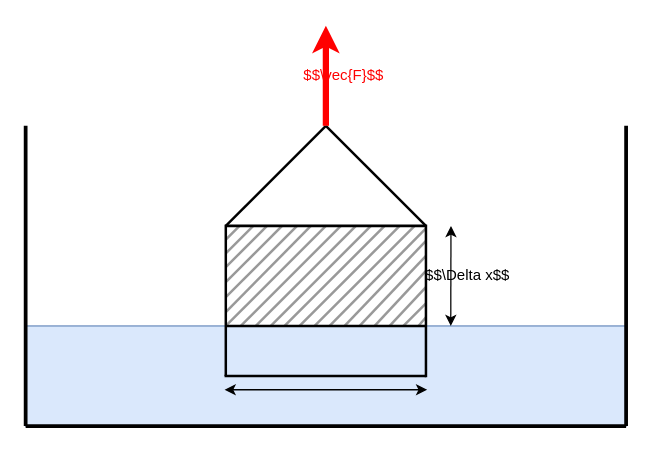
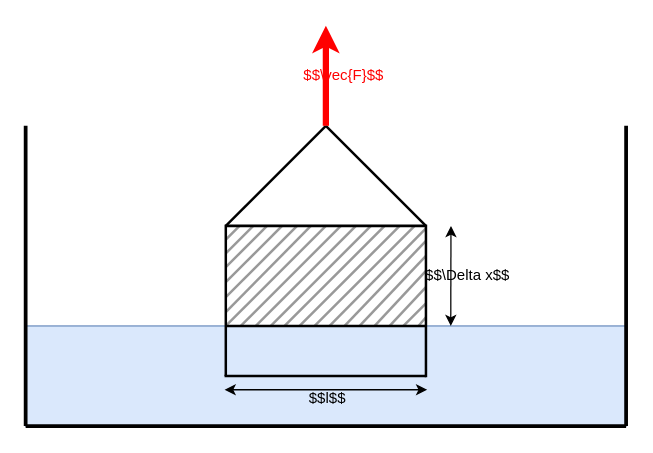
  <mxCell id="0" />
  <mxCell id="1" parent="0" />
  <mxCell id="2" value="" style="rounded=0;whiteSpace=wrap;html=1;fillColor=#dae8fc;strokeColor=#6c8ebf;" vertex="1" parent="1"><mxGeometry x="20" y="260" width="480" height="80" as="geometry" /></mxCell>
  <mxCell id="3" value="" style="endArrow=none;html=1;rounded=0;strokeWidth=3;" edge="1" parent="1"><mxGeometry width="50" height="50" relative="1" as="geometry"><mxPoint x="20" y="340" as="sourcePoint" /><mxPoint x="20" y="100" as="targetPoint" /></mxGeometry></mxCell>
  <mxCell id="4" value="" style="endArrow=none;html=1;rounded=0;strokeWidth=3;" edge="1" parent="1"><mxGeometry width="50" height="50" relative="1" as="geometry"><mxPoint x="500" y="340" as="sourcePoint" /><mxPoint x="500" y="100" as="targetPoint" /></mxGeometry></mxCell>
  <mxCell id="5" value="" style="endArrow=none;html=1;rounded=0;strokeWidth=3;" edge="1" parent="1"><mxGeometry width="50" height="50" relative="1" as="geometry"><mxPoint x="500" y="340" as="sourcePoint" /><mxPoint x="20" y="340" as="targetPoint" /></mxGeometry></mxCell>
  <mxCell id="6" value="" style="endArrow=none;html=1;rounded=0;strokeWidth=2;" edge="1" parent="1"><mxGeometry width="50" height="50" relative="1" as="geometry"><mxPoint x="340" y="300" as="sourcePoint" /><mxPoint x="179" y="300" as="targetPoint" /></mxGeometry></mxCell>
  <mxCell id="7" value="" style="endArrow=none;html=1;rounded=0;strokeWidth=2;" edge="1" parent="1"><mxGeometry width="50" height="50" relative="1" as="geometry"><mxPoint x="260" y="100" as="sourcePoint" /><mxPoint x="180" y="180" as="targetPoint" /></mxGeometry></mxCell>
  <mxCell id="8" value="" style="endArrow=none;html=1;rounded=0;strokeWidth=2;" edge="1" parent="1"><mxGeometry width="50" height="50" relative="1" as="geometry"><mxPoint x="260" y="100" as="sourcePoint" /><mxPoint x="340" y="180" as="targetPoint" /></mxGeometry></mxCell>
  <mxCell id="9" value="" style="endArrow=none;html=1;rounded=0;strokeWidth=2;strokeColor=#999999;" edge="1" parent="1"><mxGeometry width="50" height="50" relative="1" as="geometry"><mxPoint x="260" y="180" as="sourcePoint" /><mxPoint x="180" y="260" as="targetPoint" /></mxGeometry></mxCell>
  <mxCell id="10" value="" style="endArrow=none;html=1;rounded=0;strokeWidth=2;strokeColor=#999999;" edge="1" parent="1"><mxGeometry width="50" height="50" relative="1" as="geometry"><mxPoint x="272" y="180" as="sourcePoint" /><mxPoint x="192" y="260" as="targetPoint" /></mxGeometry></mxCell>
  <mxCell id="11" value="" style="endArrow=none;html=1;rounded=0;strokeWidth=2;strokeColor=#999999;" edge="1" parent="1"><mxGeometry width="50" height="50" relative="1" as="geometry"><mxPoint x="284" y="180" as="sourcePoint" /><mxPoint x="204" y="260" as="targetPoint" /></mxGeometry></mxCell>
  <mxCell id="12" value="" style="endArrow=none;html=1;rounded=0;strokeWidth=2;strokeColor=#999999;" edge="1" parent="1"><mxGeometry width="50" height="50" relative="1" as="geometry"><mxPoint x="296" y="180" as="sourcePoint" /><mxPoint x="216" y="260" as="targetPoint" /></mxGeometry></mxCell>
  <mxCell id="13" value="" style="endArrow=none;html=1;rounded=0;strokeWidth=2;strokeColor=#999999;" edge="1" parent="1"><mxGeometry width="50" height="50" relative="1" as="geometry"><mxPoint x="307" y="180" as="sourcePoint" /><mxPoint x="227" y="260" as="targetPoint" /></mxGeometry></mxCell>
  <mxCell id="14" value="" style="endArrow=none;html=1;rounded=0;strokeWidth=2;strokeColor=#999999;" edge="1" parent="1"><mxGeometry width="50" height="50" relative="1" as="geometry"><mxPoint x="319" y="180" as="sourcePoint" /><mxPoint x="239" y="260" as="targetPoint" /></mxGeometry></mxCell>
  <mxCell id="15" value="" style="endArrow=none;html=1;rounded=0;strokeWidth=2;strokeColor=#999999;" edge="1" parent="1"><mxGeometry width="50" height="50" relative="1" as="geometry"><mxPoint x="331" y="180" as="sourcePoint" /><mxPoint x="251" y="260" as="targetPoint" /></mxGeometry></mxCell>
  <mxCell id="16" value="" style="endArrow=none;html=1;rounded=0;strokeWidth=2;strokeColor=#999999;" edge="1" parent="1"><mxGeometry width="50" height="50" relative="1" as="geometry"><mxPoint x="340" y="182" as="sourcePoint" /><mxPoint x="263" y="260" as="targetPoint" /></mxGeometry></mxCell>
  <mxCell id="17" value="" style="endArrow=none;html=1;rounded=0;strokeWidth=2;strokeColor=#999999;" edge="1" parent="1"><mxGeometry width="50" height="50" relative="1" as="geometry"><mxPoint x="340" y="192" as="sourcePoint" /><mxPoint x="275" y="260" as="targetPoint" /></mxGeometry></mxCell>
  <mxCell id="18" value="" style="endArrow=none;html=1;rounded=0;strokeWidth=2;strokeColor=#999999;" edge="1" parent="1"><mxGeometry width="50" height="50" relative="1" as="geometry"><mxPoint x="340" y="204" as="sourcePoint" /><mxPoint x="287" y="260" as="targetPoint" /></mxGeometry></mxCell>
  <mxCell id="19" value="" style="endArrow=none;html=1;rounded=0;strokeWidth=2;strokeColor=#999999;" edge="1" parent="1"><mxGeometry width="50" height="50" relative="1" as="geometry"><mxPoint x="340" y="216" as="sourcePoint" /><mxPoint x="299" y="260" as="targetPoint" /></mxGeometry></mxCell>
  <mxCell id="20" value="" style="endArrow=none;html=1;rounded=0;strokeWidth=2;strokeColor=#999999;" edge="1" parent="1"><mxGeometry width="50" height="50" relative="1" as="geometry"><mxPoint x="340" y="229" as="sourcePoint" /><mxPoint x="311" y="260" as="targetPoint" /></mxGeometry></mxCell>
  <mxCell id="21" value="" style="endArrow=none;html=1;rounded=0;strokeWidth=2;strokeColor=#999999;" edge="1" parent="1"><mxGeometry width="50" height="50" relative="1" as="geometry"><mxPoint x="340" y="242" as="sourcePoint" /><mxPoint x="322" y="260" as="targetPoint" /></mxGeometry></mxCell>
  <mxCell id="22" value="" style="endArrow=none;html=1;rounded=0;strokeWidth=2;strokeColor=#999999;" edge="1" parent="1"><mxGeometry width="50" height="50" relative="1" as="geometry"><mxPoint x="340" y="253" as="sourcePoint" /><mxPoint x="334" y="260" as="targetPoint" /></mxGeometry></mxCell>
  <mxCell id="23" value="" style="endArrow=none;html=1;rounded=0;strokeWidth=2;strokeColor=#999999;" edge="1" parent="1"><mxGeometry width="50" height="50" relative="1" as="geometry"><mxPoint x="237" y="180" as="sourcePoint" /><mxPoint x="180" y="237" as="targetPoint" /></mxGeometry></mxCell>
  <mxCell id="24" value="" style="endArrow=none;html=1;rounded=0;strokeWidth=2;strokeColor=#999999;" edge="1" parent="1"><mxGeometry width="50" height="50" relative="1" as="geometry"><mxPoint x="225" y="180" as="sourcePoint" /><mxPoint x="180" y="225" as="targetPoint" /></mxGeometry></mxCell>
  <mxCell id="25" value="" style="endArrow=none;html=1;rounded=0;strokeWidth=2;strokeColor=#999999;" edge="1" parent="1"><mxGeometry width="50" height="50" relative="1" as="geometry"><mxPoint x="213" y="180" as="sourcePoint" /><mxPoint x="180" y="213" as="targetPoint" /></mxGeometry></mxCell>
  <mxCell id="26" value="" style="endArrow=none;html=1;rounded=0;strokeWidth=2;strokeColor=#999999;" edge="1" parent="1"><mxGeometry width="50" height="50" relative="1" as="geometry"><mxPoint x="202" y="180" as="sourcePoint" /><mxPoint x="180" y="202" as="targetPoint" /></mxGeometry></mxCell>
  <mxCell id="27" value="" style="endArrow=none;html=1;rounded=0;strokeWidth=2;strokeColor=#999999;" edge="1" parent="1"><mxGeometry width="50" height="50" relative="1" as="geometry"><mxPoint x="191" y="180" as="sourcePoint" /><mxPoint x="180" y="191" as="targetPoint" /></mxGeometry></mxCell>
  <mxCell id="28" value="" style="endArrow=none;html=1;rounded=0;strokeWidth=2;strokeColor=#999999;" edge="1" parent="1"><mxGeometry width="50" height="50" relative="1" as="geometry"><mxPoint x="248" y="180" as="sourcePoint" /><mxPoint x="180" y="249" as="targetPoint" /></mxGeometry></mxCell>
  <mxCell id="29" value="" style="endArrow=none;html=1;rounded=0;strokeWidth=2;" edge="1" parent="1"><mxGeometry width="50" height="50" relative="1" as="geometry"><mxPoint x="340" y="180" as="sourcePoint" /><mxPoint x="180" y="180" as="targetPoint" /></mxGeometry></mxCell>
  <mxCell id="30" value="" style="endArrow=none;html=1;rounded=0;strokeWidth=2;" edge="1" parent="1"><mxGeometry width="50" height="50" relative="1" as="geometry"><mxPoint x="180" y="300" as="sourcePoint" /><mxPoint x="180" y="179" as="targetPoint" /></mxGeometry></mxCell>
  <mxCell id="31" value="" style="endArrow=none;html=1;rounded=0;strokeWidth=2;" edge="1" parent="1"><mxGeometry width="50" height="50" relative="1" as="geometry"><mxPoint x="340" y="260" as="sourcePoint" /><mxPoint x="180" y="260" as="targetPoint" /></mxGeometry></mxCell>
  <mxCell id="32" value="" style="endArrow=none;html=1;rounded=0;strokeWidth=2;" edge="1" parent="1"><mxGeometry width="50" height="50" relative="1" as="geometry"><mxPoint x="340" y="301" as="sourcePoint" /><mxPoint x="340" y="179" as="targetPoint" /></mxGeometry></mxCell>
  <mxCell id="33" value="" style="endArrow=classic;startArrow=classic;html=1;rounded=0;strokeColor=#000000;strokeWidth=1;" edge="1" parent="1"><mxGeometry width="50" height="50" relative="1" as="geometry"><mxPoint x="179" y="311" as="sourcePoint" /><mxPoint x="341" y="311" as="targetPoint" /></mxGeometry></mxCell>
+ <mxCell id="34" value="$$l$$" style="text;html=1;resizable=0;autosize=1;align=center;verticalAlign=middle;points=[];fillColor=none;strokeColor=none;rounded=0;" vertex="1" parent="1"><mxGeometry x="241" y="308" width="40" height="20" as="geometry" /></mxCell>
  <mxCell id="35" value="" style="endArrow=classic;startArrow=classic;html=1;rounded=0;strokeColor=#000000;strokeWidth=1;exitX=0.708;exitY=0;exitDx=0;exitDy=0;exitPerimeter=0;" edge="1" parent="1" source="2"><mxGeometry width="50" height="50" relative="1" as="geometry"><mxPoint x="270" y="280" as="sourcePoint" /><mxPoint x="360" y="180" as="targetPoint" /></mxGeometry></mxCell>
  <mxCell id="36" value="$$\Delta x$$" style="text;html=1;resizable=0;autosize=1;align=center;verticalAlign=middle;points=[];fillColor=none;strokeColor=none;rounded=0;" vertex="1" parent="1"><mxGeometry x="333" y="210" width="80" height="20" as="geometry" /></mxCell>
  <mxCell id="37" value="" style="endArrow=classic;html=1;rounded=0;strokeColor=#FF0000;strokeWidth=5;" edge="1" parent="1"><mxGeometry width="50" height="50" relative="1" as="geometry"><mxPoint x="260" y="100" as="sourcePoint" /><mxPoint x="260" y="20" as="targetPoint" /></mxGeometry></mxCell>
  <mxCell id="38" value="$$\vec{F}$$" style="text;html=1;resizable=0;autosize=1;align=center;verticalAlign=middle;points=[];fillColor=none;strokeColor=none;rounded=0;fontColor=#FF0000;" vertex="1" parent="1"><mxGeometry x="234" y="50" width="80" height="20" as="geometry" /></mxCell>
